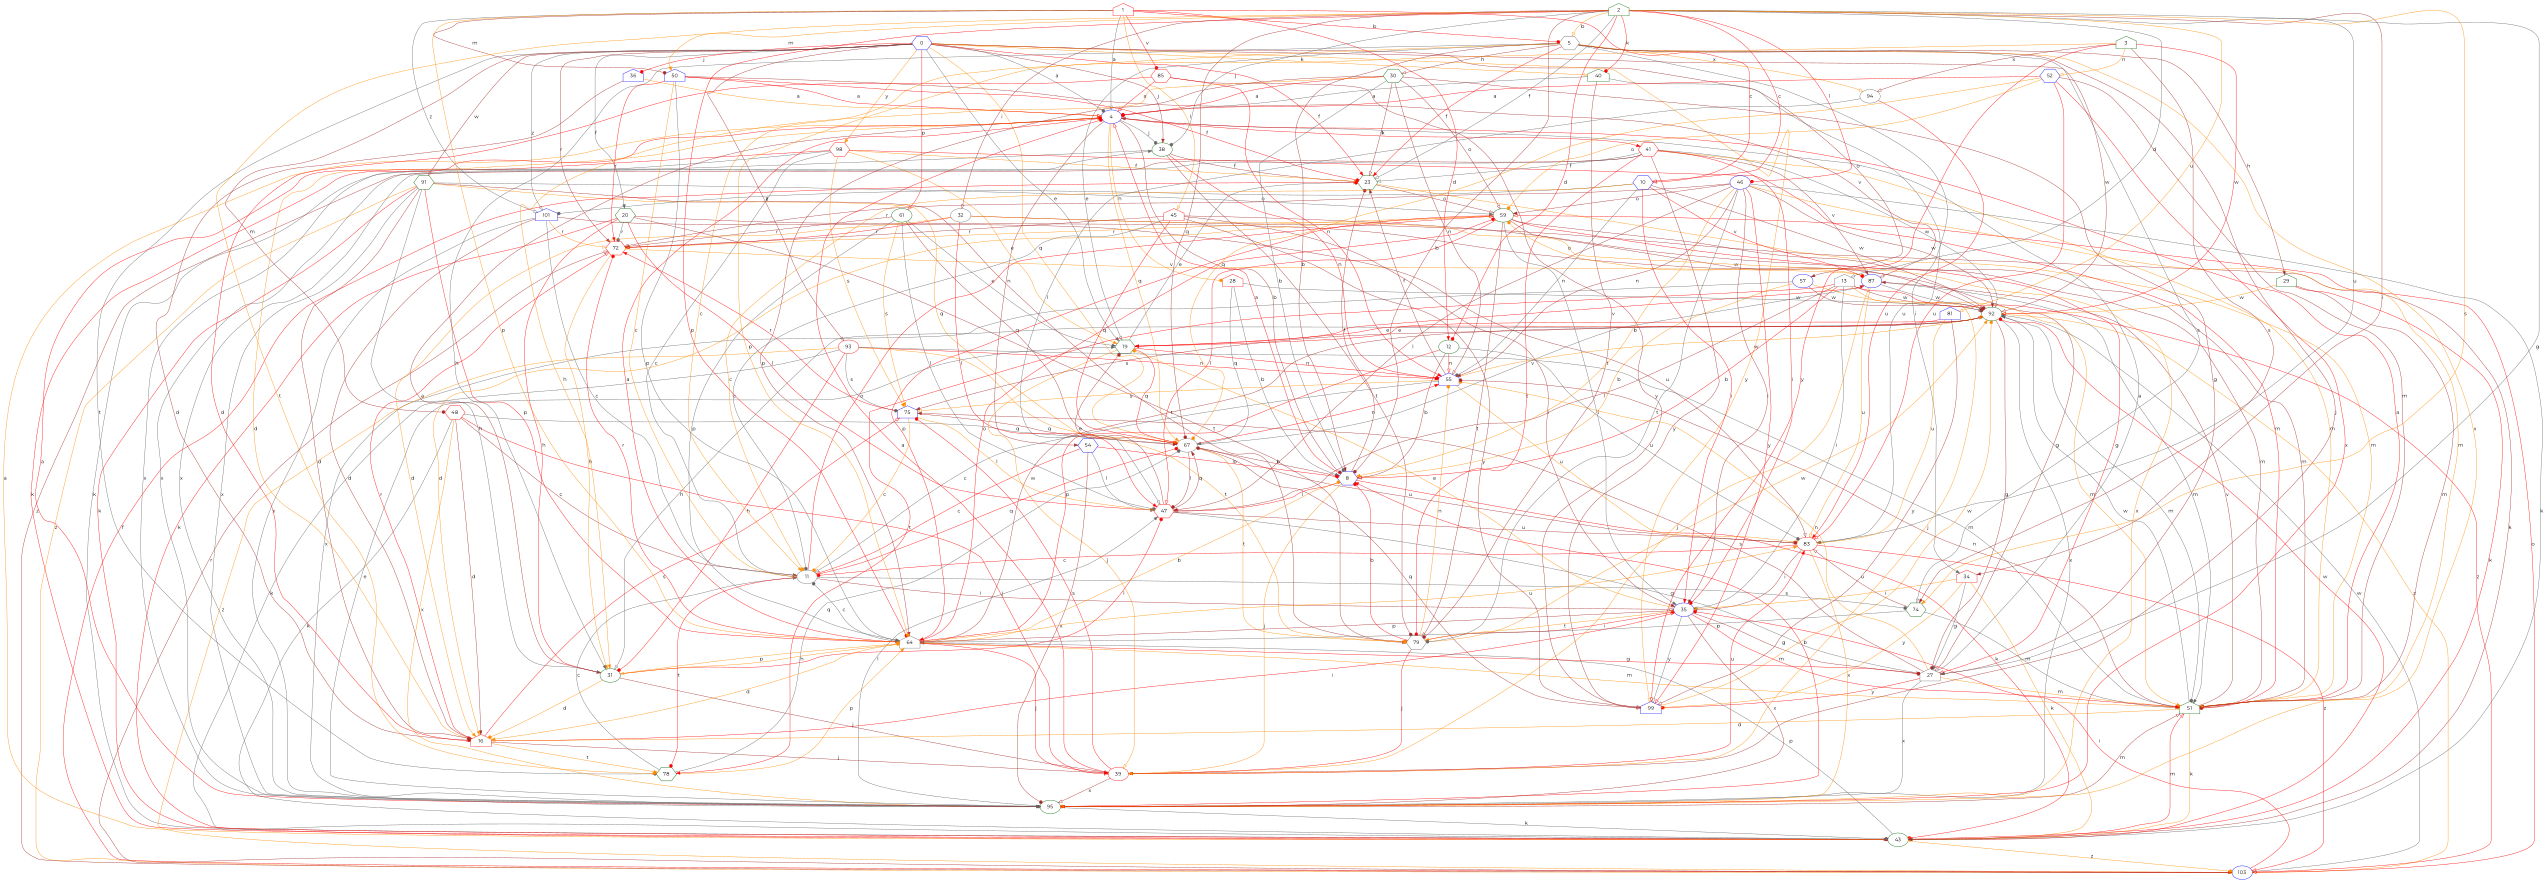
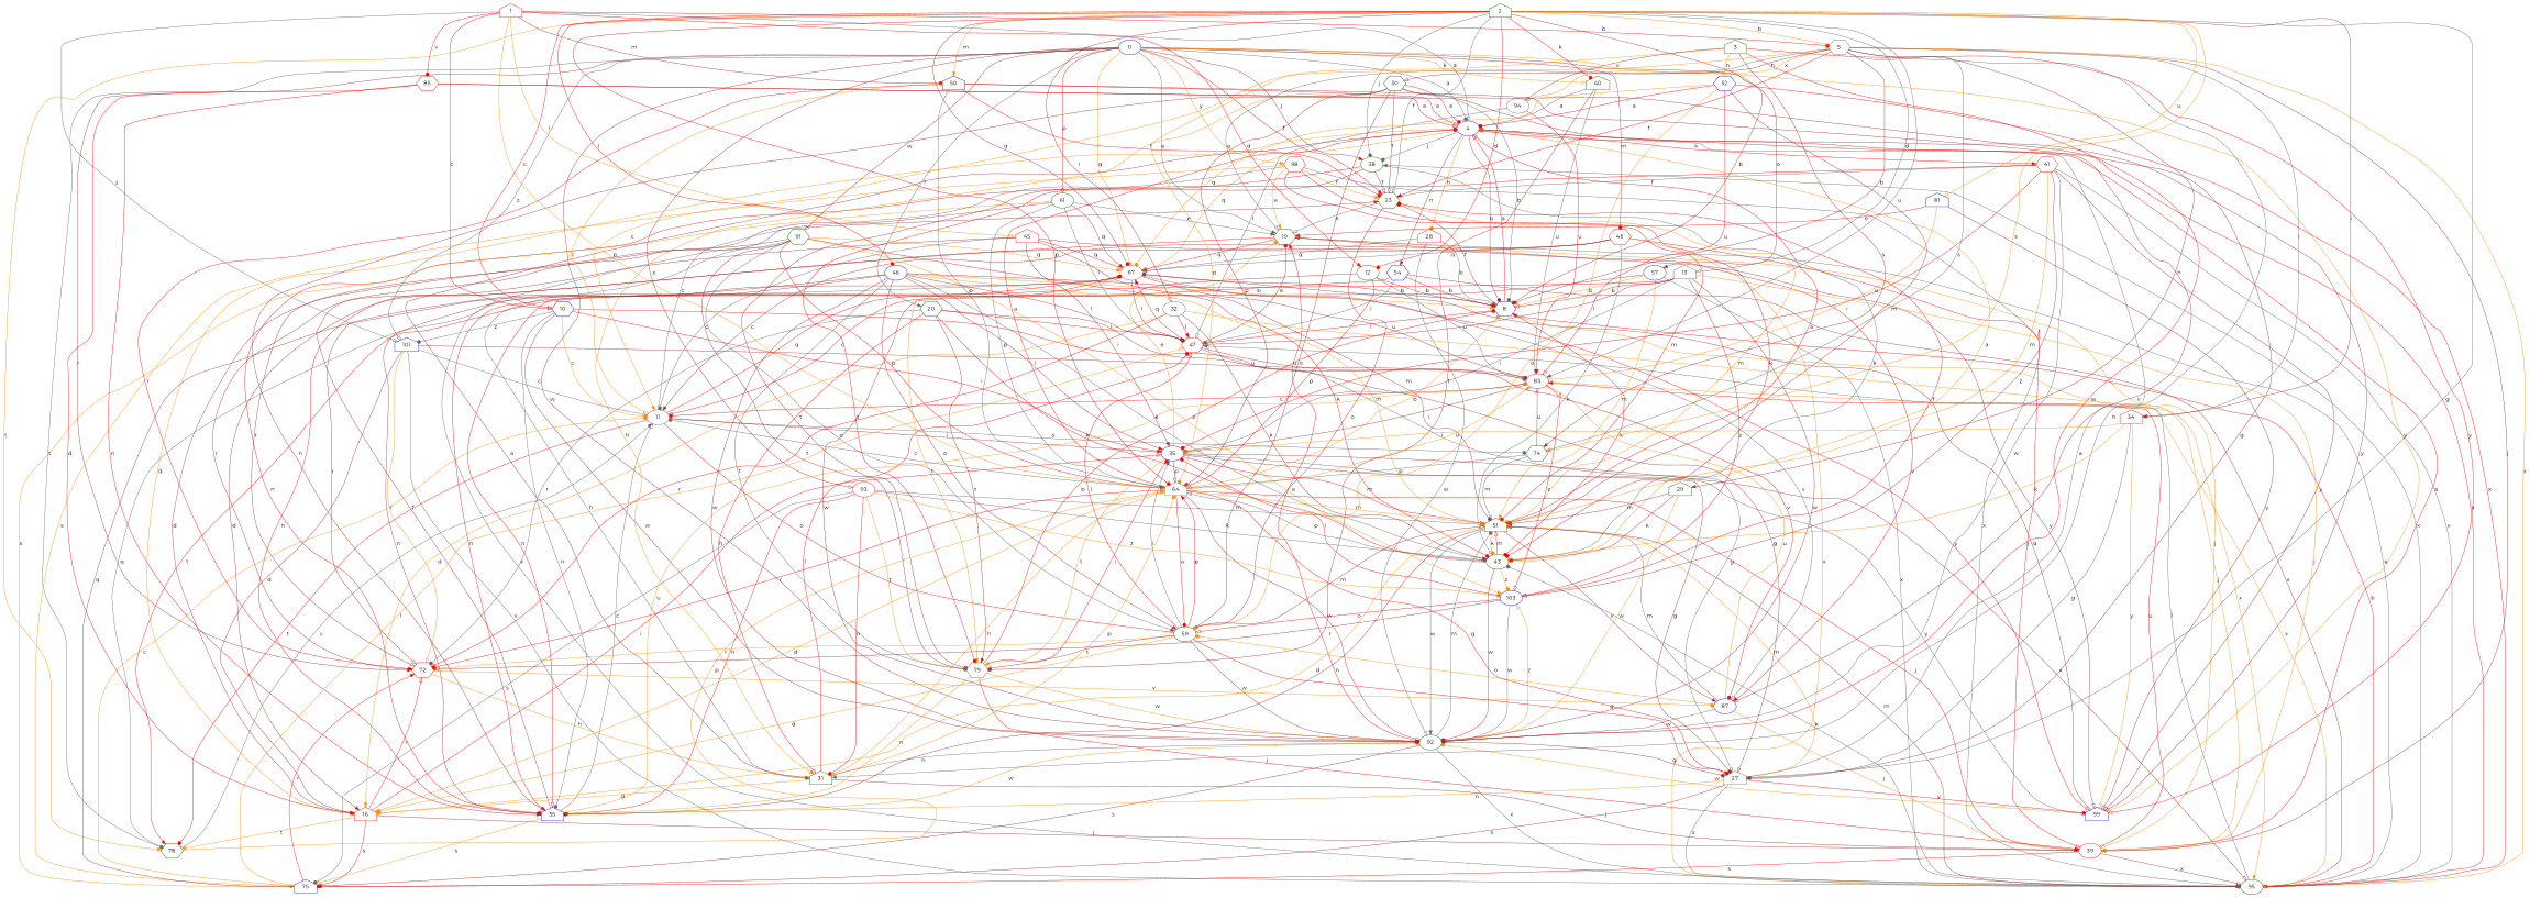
  strict digraph {
    fontname=Montserrat
    node [color=darkgreen fontname=Montserrat shape=ellipse]
    edge [arrowhead=onormal color=red fontname=Montserrat]
-   0 [color=blue shape=hexagon]
+   0 [color=blue]
    4 [color=blue]
    19 [shape=hexagon]
    20 [shape=hexagon]
    23 [shape=hexagon]
-   36 [color=blue shape=house]
    38
    40 [shape=house]
    48 [color=red shape=hexagon]
    57 [color=blue]
    61
    67 [color=gray40]
    72 [color=red shape=hexagon]
    78 [shape=hexagon]
    91 [shape=hexagon]
    92
    93 [color=red]
    98 [color=red shape=hexagon]
    99 [color=blue shape=house]
    101 [color=blue shape=house]
    8 [color=blue shape=hexagon]
    16 [color=red shape=house]
    28 [color=red shape=house]
    41 [color=red shape=hexagon]
    54 [color=blue shape=hexagon]
    39 [color=red]
    55 [color=blue shape=house]
    87 [color=blue]
    27 [color=gray40 shape=house]
-   31
+   31 [shape=house]
    43
    47 [color=red shape=hexagon]
    79 [color=gray40 shape=hexagon]
    59
    51 [shape=house]
    83 [color=red]
    11 [color=gray40]
    95
    64 [color=gray40 shape=house]
    75 [color=blue shape=house]
    103 [color=blue]
    1 [color=red shape=house]
    5 [color=gray40 shape=hexagon]
    10 [color=blue shape=hexagon]
    12
    45 [color=red shape=house]
    50 [color=blue shape=house]
    85 [color=red shape=hexagon]
    34 [color=red shape=house]
    74 [shape=hexagon]
    94 [color=gray40]
    29 [shape=house]
    30 [shape=hexagon]
    35 [color=blue]
    2 [shape=house]
    13 [color=gray40 shape=house]
    32 [color=gray40]
    46 [color=blue]
    81 [color=blue shape=house]
    3 [shape=house]
    52 [color=blue shape=hexagon]
    0 -> 4 [arrowhead=dot color=gray40 label=a]
    0 -> 19 [arrowhead=normal color=gray40 label=e]
    0 -> 20 [arrowhead=normal color=gray40 label=f]
    0 -> 23 [arrowhead=normal label=f]
-   0 -> 36 [arrowhead=dot label=j]
    0 -> 38 [arrowhead=normal color=brown label=j]
    0 -> 40 [color=darkorange label=k]
    0 -> 48 [arrowhead=dot color=brown label=m]
    0 -> 57 [arrowhead=normal color=brown label=o]
    0 -> 61 [label=p]
    0 -> 67 [arrowhead=dot color=darkorange label=q]
    0 -> 72 [arrowhead=normal color=brown label=r]
    0 -> 78 [arrowhead=dot color=gray40 label=t]
    0 -> 91 [color=brown label=w]
    0 -> 92 [color=brown label=w]
    0 -> 93 [color=brown label=x]
    0 -> 98 [arrowhead=normal color=darkorange label=y]
    0 -> 99 [color=darkorange label=y]
    0 -> 101 [color=gray40 label=z]
    4 -> 38 [arrowhead=dot color=gray40 label=j]
    4 -> 67 [arrowhead=normal color=darkorange label=q]
    4 -> 8 [arrowhead=dot color=brown label=b]
    4 -> 16 [arrowhead=dot color=darkorange label=d]
    4 -> 28 [arrowhead=dot color=darkorange label=h]
    4 -> 41 [arrowhead=normal label=k]
    4 -> 54 [arrowhead=normal color=brown label=n]
    19 -> 67 [label=q]
    19 -> 39 [color=darkorange label=j]
    19 -> 55 [arrowhead=dot label=n]
    19 -> 87 [arrowhead=normal label=v]
    20 -> 72 [arrowhead=dot color=gray40 label=r]
    20 -> 27 [color=brown label=g]
    20 -> 31 [label=h]
    20 -> 43 [label=k]
    20 -> 47 [label=l]
    20 -> 79 [arrowhead=normal color=brown label=t]
-   19 -> 23 [color=gray40 label=e]
+   23 -> 19 [color=gray40 label=e]
    23 -> 59 [color=brown label=o]
    23 -> 51 [arrowhead=dot color=darkorange label=m]
-   36 -> 4 [color=darkorange label=a]
-   36 -> 16 [arrowhead=dot color=brown label=d]
    38 -> 23 [color=brown label=f]
    38 -> 55 [arrowhead=dot label=n]
    38 -> 43 [arrowhead=dot color=gray40 label=k]
    38 -> 79 [arrowhead=dot color=brown label=t]
    40 -> 4 [arrowhead=dot color=gray40 label=a]
    40 -> 79 [arrowhead=dot color=brown label=t]
    40 -> 83 [arrowhead=normal color=gray40 label=u]
    48 -> 67 [color=gray40 label=q]
    48 -> 16 [arrowhead=normal color=brown label=d]
    48 -> 39 [label=j]
    48 -> 43 [color=gray40 label=k]
    48 -> 11 [arrowhead=normal color=brown label=c]
    48 -> 95 [color=darkorange label=x]
    57 -> 92 [arrowhead=dot color=brown label=w]
    57 -> 8 [color=darkorange label=b]
    57 -> 51 [arrowhead=normal color=darkorange label=m]
    57 -> 95 [arrowhead=dot color=gray40 label=x]
    61 -> 19 [arrowhead=normal color=gray40 label=e]
    61 -> 67 [arrowhead=normal color=brown label=q]
    61 -> 72 [color=brown label=r]
    61 -> 47 [arrowhead=dot color=gray40 label=l]
    61 -> 64 [arrowhead=normal color=gray40 label=p]
    61 -> 75 [arrowhead=normal color=darkorange label=s]
    67 -> 8 [arrowhead=normal color=brown label=b]
    67 -> 55 [arrowhead=normal label=n]
    67 -> 87 [color=gray40 label=v]
    67 -> 47 [arrowhead=dot color=brown label=l]
    67 -> 79 [arrowhead=normal color=darkorange label=t]
    67 -> 83 [color=brown label=u]
    72 -> 87 [arrowhead=dot color=darkorange label=v]
    72 -> 31 [arrowhead=normal color=darkorange label=h]
    78 -> 67 [arrowhead=dot color=gray40 label=q]
    78 -> 11 [arrowhead=normal color=gray40 label=c]
    78 -> 64 [arrowhead=normal color=darkorange label=p]
    91 -> 67 [arrowhead=normal color=darkorange label=q]
    91 -> 16 [arrowhead=normal color=brown label=d]
    91 -> 31 [arrowhead=normal color=gray40 label=h]
    91 -> 43 [arrowhead=dot label=k]
    91 -> 79 [arrowhead=dot color=brown label=t]
    91 -> 59 [arrowhead=normal color=gray40 label=o]
    91 -> 95 [color=gray40 label=x]
    91 -> 64 [arrowhead=normal label=p]
    91 -> 103 [arrowhead=normal color=darkorange label=z]
    92 -> 19 [arrowhead=normal label=e]
    92 -> 27 [arrowhead=dot color=brown label=g]
    92 -> 31 [color=gray40 label=h]
    92 -> 51 [arrowhead=dot color=gray40 label=m]
    92 -> 95 [arrowhead=dot color=gray40 label=x]
    92 -> 75 [arrowhead=normal color=brown label=s]
    92 -> 103 [color=darkorange label=z]
    93 -> 55 [arrowhead=normal label=n]
    93 -> 31 [arrowhead=dot label=h]
    93 -> 43 [arrowhead=dot color=gray40 label=k]
    93 -> 79 [arrowhead=dot color=darkorange label=t]
    93 -> 51 [arrowhead=dot color=gray40 label=m]
    93 -> 75 [arrowhead=dot color=gray40 label=s]
    93 -> 103 [arrowhead=dot color=darkorange label=z]
    98 -> 19 [arrowhead=normal color=darkorange label=e]
    98 -> 23 [arrowhead=normal color=darkorange label=f]
    98 -> 43 [arrowhead=dot label=k]
    98 -> 51 [arrowhead=dot label=m]
    98 -> 11 [color=gray40 label=c]
    98 -> 95 [arrowhead=normal color=gray40 label=x]
    98 -> 75 [arrowhead=normal color=darkorange label=s]
    99 -> 67 [arrowhead=dot color=brown label=q]
    99 -> 92 [arrowhead=dot color=darkorange label=w]
    101 -> 72 [color=darkorange label=r]
    101 -> 16 [color=brown label=d]
    101 -> 83 [color=brown label=u]
    101 -> 11 [color=gray40 label=c]
    101 -> 95 [arrowhead=normal color=gray40 label=x]
    8 -> 4 [label=a]
    8 -> 23 [arrowhead=dot color=brown label=f]
    8 -> 39 [arrowhead=normal color=darkorange label=j]
    8 -> 43 [arrowhead=dot label=k]
    8 -> 47 [label=l]
    16 -> 72 [label=r]
    16 -> 78 [arrowhead=normal color=darkorange label=t]
    16 -> 39 [arrowhead=normal color=brown label=j]
    16 -> 75 [label=s]
    16 -> 35 [label=i]
    28 -> 67 [arrowhead=normal color=gray40 label=q]
    28 -> 92 [color=gray40 label=w]
    28 -> 8 [arrowhead=normal color=gray40 label=b]
    41 -> 23 [color=gray40 label=f]
    41 -> 92 [color=gray40 label=w]
    41 -> 99 [color=brown label=y]
-   41 -> 87 [arrowhead=normal color=brown label=v]
    41 -> 79 [arrowhead=dot label=t]
    41 -> 51 [arrowhead=normal color=darkorange label=m]
    41 -> 95 [color=gray40 label=x]
    41 -> 103 [color=brown label=z]
    41 -> 35 [arrowhead=dot label=i]
    54 -> 8 [arrowhead=dot label=b]
    54 -> 47 [arrowhead=normal color=gray40 label=l]
    54 -> 11 [label=c]
    54 -> 95 [arrowhead=dot color=brown label=x]
    39 -> 4 [arrowhead=dot label=a]
    39 -> 83 [arrowhead=normal label=u]
    39 -> 95 [color=brown label=x]
    39 -> 75 [arrowhead=dot label=s]
    55 -> 23 [arrowhead=normal color=brown label=f]
    55 -> 92 [arrowhead=dot color=darkorange label=w]
    55 -> 83 [arrowhead=dot color=darkorange label=u]
    55 -> 11 [color=gray40 label=c]
    55 -> 75 [color=darkorange label=s]
    87 -> 92 [color=gray40 label=w]
    87 -> 39 [color=darkorange label=j]
    87 -> 59 [arrowhead=dot color=darkorange label=o]
    87 -> 51 [arrowhead=normal color=gray40 label=m]
    87 -> 83 [color=darkorange label=u]
    27 -> 4 [arrowhead=normal color=gray40 label=a]
    27 -> 99 [arrowhead=dot label=y]
    27 -> 55 [arrowhead=dot color=darkorange label=n]
    27 -> 51 [arrowhead=dot color=darkorange label=m]
    27 -> 95 [arrowhead=normal color=gray40 label=x]
    27 -> 75 [arrowhead=normal color=brown label=s]
    31 -> 4 [arrowhead=dot color=brown label=a]
    31 -> 16 [arrowhead=dot color=darkorange label=d]
    31 -> 39 [color=brown label=j]
    31 -> 47 [arrowhead=dot label=l]
    31 -> 64 [arrowhead=dot color=darkorange label=p]
    43 -> 4 [arrowhead=dot color=darkorange label=a]
    43 -> 92 [arrowhead=dot label=w]
    43 -> 51 [label=m]
    43 -> 64 [color=gray40 label=p]
    43 -> 103 [arrowhead=dot color=darkorange label=z]
    47 -> 19 [arrowhead=dot color=brown label=e]
    47 -> 67 [arrowhead=normal color=brown label=q]
    47 -> 27 [color=gray40 label=g]
    47 -> 83 [arrowhead=dot color=brown label=u]
    79 -> 92 [arrowhead=normal color=darkorange label=w]
    79 -> 8 [arrowhead=dot label=b]
    79 -> 39 [arrowhead=normal label=j]
    79 -> 55 [arrowhead=dot color=darkorange label=n]
    79 -> 35 [arrowhead=dot label=i]
    59 -> 72 [arrowhead=dot color=darkorange label=r]
    59 -> 92 [color=brown label=w]
    59 -> 16 [arrowhead=normal color=darkorange label=d]
    59 -> 27 [label=g]
    59 -> 47 [label=l]
    59 -> 79 [color=brown label=t]
    59 -> 51 [color=brown label=m]
    59 -> 64 [arrowhead=normal label=p]
    59 -> 35 [arrowhead=normal color=gray40 label=i]
    51 -> 4 [label=a]
    51 -> 92 [arrowhead=normal color=gray40 label=w]
    51 -> 16 [color=darkorange label=d]
    51 -> 55 [arrowhead=dot color=brown label=n]
    51 -> 87 [arrowhead=normal color=brown label=v]
    51 -> 43 [arrowhead=dot color=darkorange label=k]
    83 -> 11 [arrowhead=dot label=c]
    83 -> 95 [arrowhead=normal color=darkorange label=x]
    83 -> 103 [label=z]
    83 -> 35 [arrowhead=dot color=brown label=i]
    11 -> 67 [arrowhead=dot label=q]
    11 -> 78 [arrowhead=dot label=t]
    11 -> 59 [label=o]
    11 -> 74 [arrowhead=dot color=gray40 label=s]
    11 -> 35 [color=brown label=i]
    95 -> 4 [label=a]
    95 -> 19 [arrowhead=normal color=gray40 label=e]
    95 -> 38 [arrowhead=normal color=gray40 label=x]
    95 -> 8 [arrowhead=normal label=b]
    95 -> 43 [arrowhead=dot color=gray40 label=k]
    95 -> 47 [arrowhead=normal color=gray40 label=l]
    95 -> 51 [color=brown label=m]
    64 -> 4 [arrowhead=dot label=a]
    64 -> 72 [arrowhead=dot label=r]
    64 -> 92 [color=brown label=w]
    64 -> 8 [arrowhead=dot color=darkorange label=b]
    64 -> 16 [arrowhead=normal color=darkorange label=d]
    64 -> 39 [arrowhead=normal label=j]
    64 -> 27 [arrowhead=dot label=g]
    64 -> 31 [color=darkorange label=h]
    64 -> 59 [arrowhead=dot label=o]
    64 -> 51 [arrowhead=dot color=darkorange label=m]
    64 -> 83 [arrowhead=normal color=darkorange label=u]
    64 -> 11 [arrowhead=dot color=gray40 label=c]
    75 -> 67 [arrowhead=normal color=brown label=q]
    75 -> 72 [arrowhead=normal label=r]
    75 -> 47 [color=darkorange label=l]
    75 -> 11 [arrowhead=dot color=darkorange label=c]
    103 -> 23 [arrowhead=dot label=f]
    103 -> 72 [color=brown label=r]
    103 -> 92 [arrowhead=dot color=gray40 label=w]
    103 -> 59 [label=o]
    103 -> 35 [arrowhead=dot label=i]
    1 -> 4 [color=gray40 label=a]
    1 -> 101 [color=gray40 label=z]
    1 -> 64 [arrowhead=dot color=darkorange label=p]
    1 -> 5 [arrowhead=dot label=b]
    1 -> 10 [label=c]
    1 -> 12 [arrowhead=normal label=d]
    1 -> 45 [color=darkorange label=l]
    1 -> 50 [arrowhead=dot color=brown label=m]
    1 -> 85 [arrowhead=dot label=v]
    5 -> 19 [color=gray40 label=e]
    5 -> 23 [arrowhead=normal label=f]
    5 -> 8 [arrowhead=normal color=brown label=b]
    5 -> 39 [arrowhead=normal color=brown label=j]
    5 -> 31 [arrowhead=normal color=gray40 label=h]
    5 -> 11 [arrowhead=normal color=darkorange label=c]
    5 -> 95 [arrowhead=dot color=darkorange label=x]
    5 -> 34 [arrowhead=normal color=gray40 label=i]
    5 -> 74 [color=gray40 label=s]
    5 -> 94 [color=darkorange label=x]
    5 -> 29 [arrowhead=normal color=brown label=h]
    5 -> 30 [color=brown label=h]
    10 -> 92 [arrowhead=dot color=brown label=w]
    10 -> 101 [arrowhead=dot color=gray40 label=z]
    10 -> 55 [arrowhead=dot color=gray40 label=n]
    10 -> 87 [arrowhead=dot label=v]
    10 -> 11 [arrowhead=dot color=darkorange label=c]
    10 -> 35 [arrowhead=normal label=i]
    12 -> 8 [color=brown label=b]
    12 -> 55 [label=n]
    12 -> 83 [arrowhead=dot color=gray40 label=u]
    12 -> 64 [label=p]
    45 -> 67 [label=q]
    45 -> 72 [color=brown label=r]
    45 -> 99 [color=brown label=y]
    45 -> 51 [arrowhead=dot color=brown label=m]
    45 -> 11 [arrowhead=dot color=gray40 label=c]
    45 -> 35 [arrowhead=normal color=brown label=i]
    50 -> 4 [label=a]
    50 -> 23 [arrowhead=dot label=f]
    50 -> 72 [arrowhead=normal label=r]
    50 -> 87 [color=brown label=v]
    50 -> 11 [color=darkorange label=c]
    50 -> 64 [arrowhead=normal color=gray40 label=p]
    85 -> 4 [label=a]
    85 -> 99 [color=brown label=y]
    85 -> 16 [label=d]
    85 -> 55 [arrowhead=normal label=n]
    34 -> 99 [color=darkorange label=y]
    34 -> 27 [arrowhead=normal color=gray40 label=g]
    34 -> 43 [arrowhead=dot color=darkorange label=k]
    34 -> 35 [arrowhead=dot color=darkorange label=i]
    74 -> 51 [color=gray40 label=m]
    74 -> 83 [color=brown label=u]
    74 -> 64 [color=gray40 label=p]
    94 -> 47 [color=gray40 label=l]
    94 -> 83 [arrowhead=normal label=u]
    29 -> 92 [color=darkorange label=w]
    29 -> 43 [arrowhead=normal label=k]
    29 -> 51 [arrowhead=normal color=brown label=m]
    30 -> 4 [arrowhead=dot label=a]
    30 -> 23 [color=brown label=f]
    30 -> 8 [arrowhead=dot color=gray40 label=b]
    30 -> 55 [color=brown label=n]
    30 -> 27 [arrowhead=normal color=brown label=g]
    30 -> 31 [arrowhead=normal color=darkorange label=h]
    30 -> 59 [color=brown label=o]
    30 -> 64 [arrowhead=normal color=brown label=p]
    35 -> 19 [arrowhead=dot color=darkorange label=e]
    35 -> 99 [color=gray40 label=y]
    35 -> 27 [arrowhead=dot color=brown label=g]
    35 -> 79 [arrowhead=normal color=darkorange label=t]
    35 -> 51 [arrowhead=normal label=m]
    35 -> 95 [color=brown label=x]
    35 -> 64 [color=brown label=p]
    2 -> 23 [color=gray40 label=f]
    2 -> 38 [arrowhead=dot color=gray40 label=j]
    2 -> 40 [arrowhead=dot label=k]
    2 -> 67 [arrowhead=dot color=brown label=q]
    2 -> 78 [arrowhead=normal color=darkorange label=t]
    2 -> 8 [arrowhead=dot color=brown label=b]
    2 -> 27 [arrowhead=normal color=gray40 label=g]
    2 -> 83 [arrowhead=normal color=gray40 label=u]
    2 -> 64 [arrowhead=dot label=p]
    2 -> 5 [color=darkorange label=b]
    2 -> 10 [label=c]
    2 -> 12 [arrowhead=dot label=d]
    2 -> 50 [arrowhead=normal color=darkorange label=m]
    2 -> 34 [arrowhead=normal color=brown label=i]
    2 -> 74 [arrowhead=normal color=darkorange label=s]
    2 -> 13 [color=gray40 label=d]
    2 -> 32 [color=brown label=i]
    2 -> 46 [arrowhead=dot label=l]
    2 -> 81 [color=darkorange label=u]
    13 -> 78 [arrowhead=normal label=t]
    13 -> 92 [arrowhead=dot color=brown label=w]
    13 -> 8 [label=b]
    13 -> 39 [arrowhead=normal color=darkorange label=j]
    13 -> 47 [color=brown label=l]
    13 -> 103 [label=z]
    13 -> 35 [color=gray40 label=i]
    32 -> 72 [label=r]
    32 -> 16 [arrowhead=normal color=darkorange label=d]
    32 -> 43 [arrowhead=normal color=brown label=k]
    32 -> 47 [arrowhead=normal label=l]
    32 -> 95 [arrowhead=normal color=darkorange label=x]
    46 -> 72 [color=brown label=r]
    46 -> 92 [arrowhead=normal color=brown label=w]
    46 -> 99 [label=y]
    46 -> 8 [arrowhead=normal color=darkorange label=b]
    46 -> 55 [arrowhead=normal color=brown label=n]
    46 -> 43 [color=gray40 label=k]
    46 -> 47 [arrowhead=normal color=brown label=l]
    46 -> 79 [arrowhead=dot color=gray40 label=t]
    46 -> 59 [arrowhead=normal color=brown label=o]
    46 -> 51 [arrowhead=normal color=darkorange label=m]
    46 -> 35 [arrowhead=normal color=brown label=i]
    81 -> 19 [arrowhead=normal label=e]
    81 -> 99 [color=brown label=y]
    81 -> 83 [color=darkorange label=u]
    3 -> 92 [label=w]
    3 -> 99 [label=y]
    3 -> 64 [arrowhead=dot color=darkorange label=p]
    3 -> 74 [arrowhead=normal color=brown label=s]
    3 -> 94 [color=brown label=x]
    3 -> 52 [color=darkorange label=n]
    52 -> 4 [arrowhead=dot label=a]
    52 -> 67 [arrowhead=dot color=darkorange label=q]
    52 -> 59 [arrowhead=dot color=darkorange label=o]
    52 -> 51 [color=brown label=m]
    52 -> 83 [label=u]
    52 -> 95 [label=x]
  }
